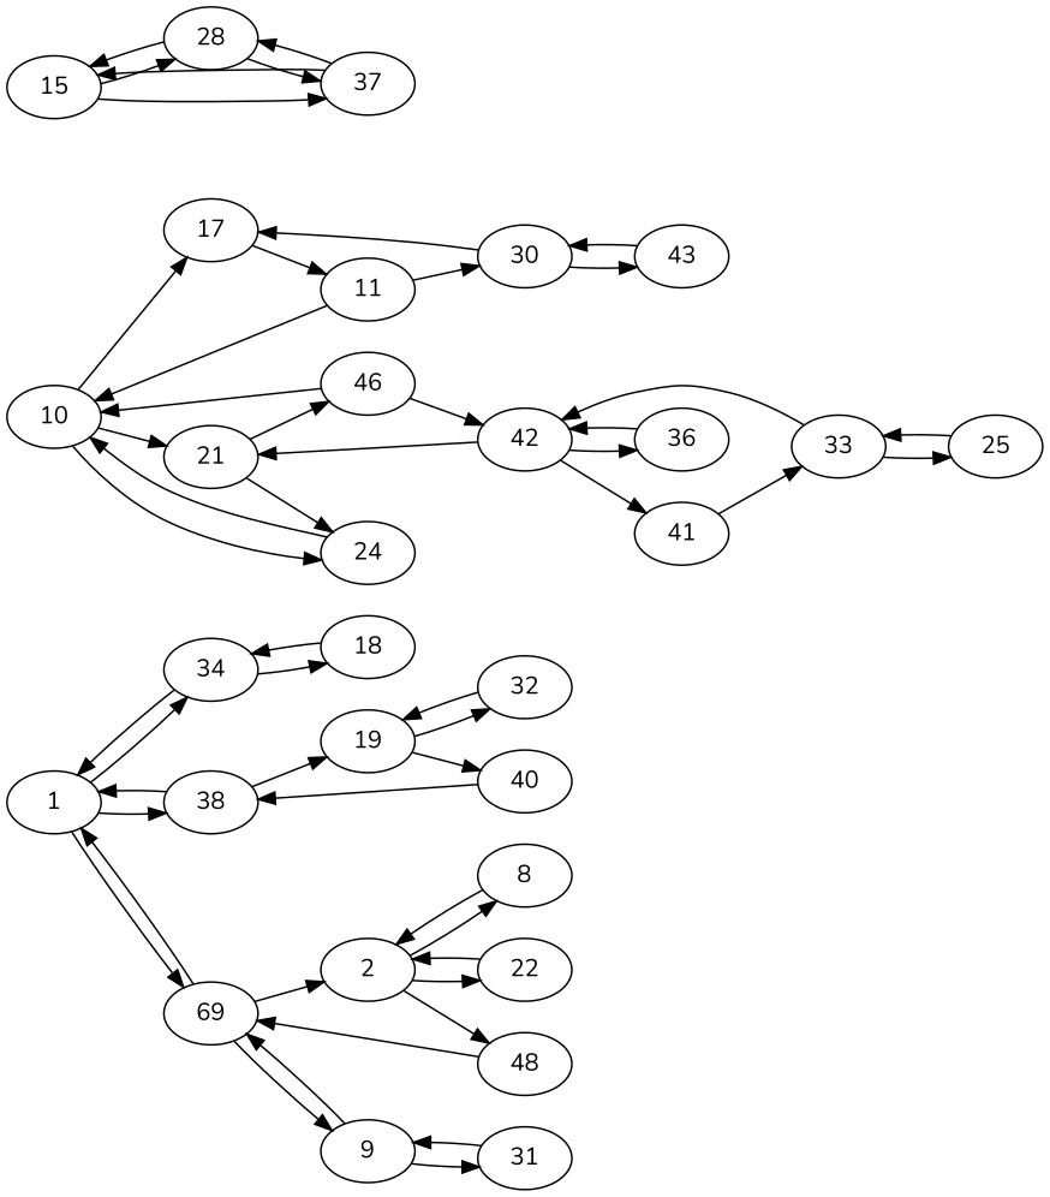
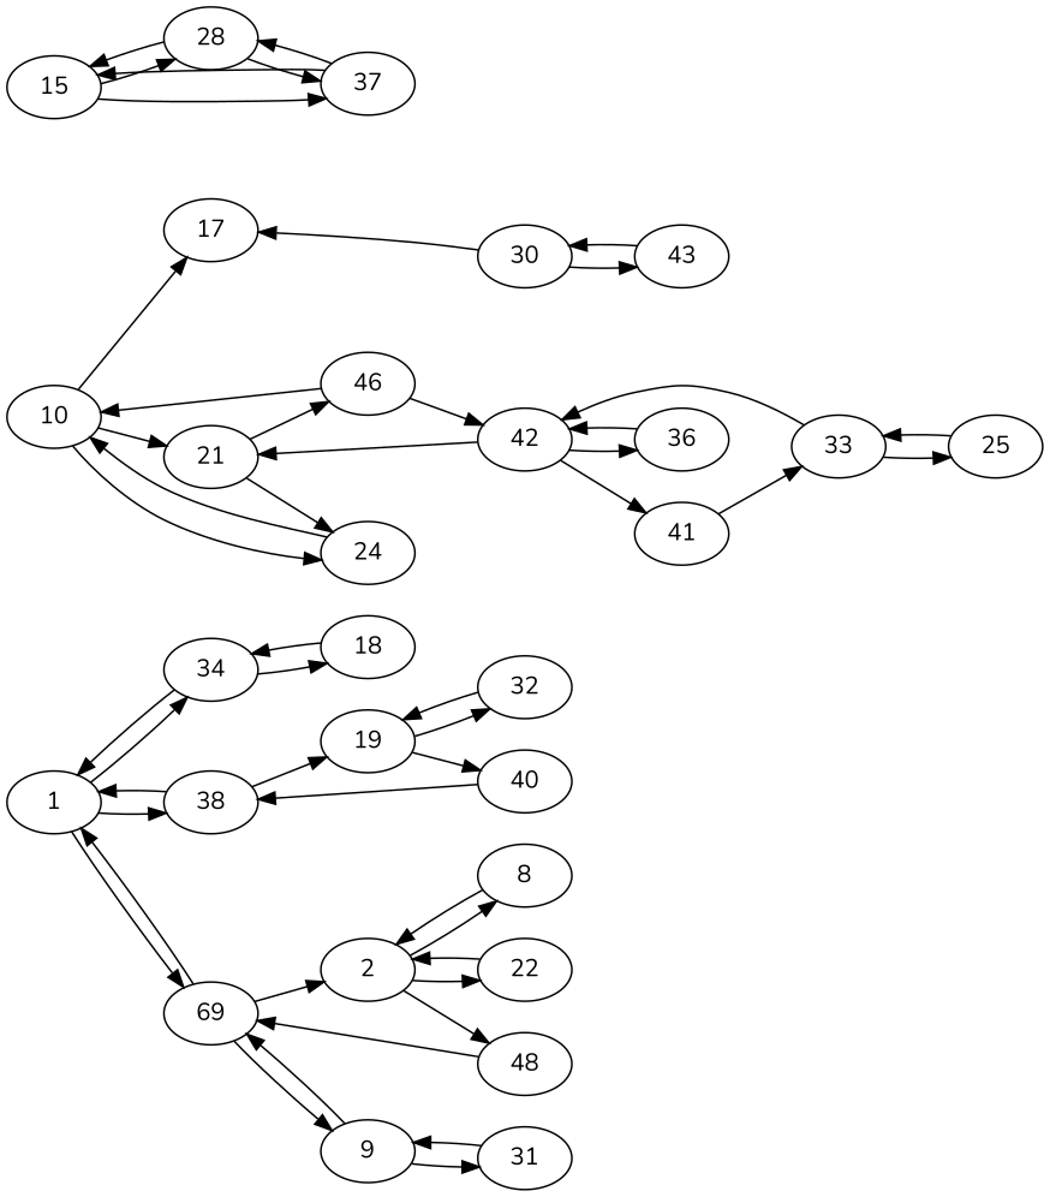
  digraph {
    fontname=Nunito
    rankdir=LR
    node [fontname=Nunito]
    edge [fontname=Nunito]
    1
    34
    38
    n4 [label=69]
    18
    19
    2
    9
    32
    40
    8
    22
    48
    31
    10
    17
    21
    24
-   11
    46
    30
    42
    n23 [label=43]
    15
    28
    37
    36
    41
    25
    33
    1 -> 34
    1 -> 38
    1 -> n4
    34 -> 1
    34 -> 18
    38 -> 1
    38 -> 19
    n4 -> 1
    n4 -> 2
    n4 -> 9
    18 -> 34
    19 -> 32
    19 -> 40
    2 -> 8
    2 -> 22
    2 -> 48
    9 -> n4
    9 -> 31
    32 -> 19
    40 -> 38
    8 -> 2
    22 -> 2
    48 -> n4
    31 -> 9
    10 -> 17
    10 -> 21
    10 -> 24
-   17 -> 11
    21 -> 24
    21 -> 46
    24 -> 10
-   11 -> 10
-   11 -> 30
    46 -> 10
    46 -> 42
    30 -> 17
    30 -> n23
    42 -> 21
    42 -> 36
    42 -> 41
    n23 -> 30
    15 -> 28
    15 -> 37
    28 -> 15
    28 -> 37
    37 -> 15
    37 -> 28
    36 -> 42
    41 -> 33
    25 -> 33
    33 -> 42
    33 -> 25
  }
